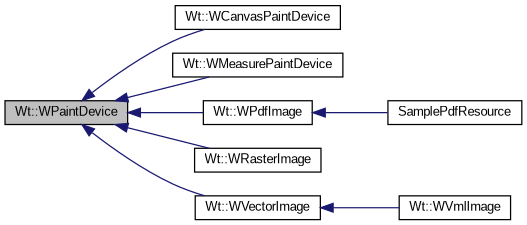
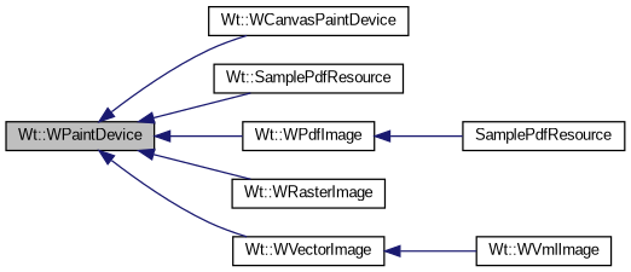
  digraph {
    fontname="Liberation Sans"
    rankdir=LR
    node [color=black fillcolor=white fontname="Liberation Sans" fontsize=10 shape=record style=filled]
    edge [color=midnightblue dir=back fontname="Liberation Sans" fontsize=10 labelfontname=Helvetica labelfontsize=10 style=solid]
    n1 [fillcolor=grey75 fontcolor=black height=0.2 label="Wt::WPaintDevice" width=0.4]
    n2 [height=0.2 label="Wt::WCanvasPaintDevice" width=0.4]
-   n3 [height=0.2 label="Wt::WMeasurePaintDevice" width=0.4]
+   n3 [height=0.2 label="Wt::SamplePdfResource" width=0.4]
    n4 [height=0.2 label="Wt::WPdfImage" width=0.4]
    n5 [height=0.2 label="Wt::WRasterImage" width=0.4]
    n6 [height=0.2 label="Wt::WVectorImage" width=0.4]
    n7 [height=0.2 label=SamplePdfResource width=0.4]
    n8 [height=0.2 label="Wt::WVmlImage" width=0.4]
    n1 -> n2
    n1 -> n3
    n1 -> n4
    n1 -> n5
    n1 -> n6
    n4 -> n7
    n6 -> n8
  }
